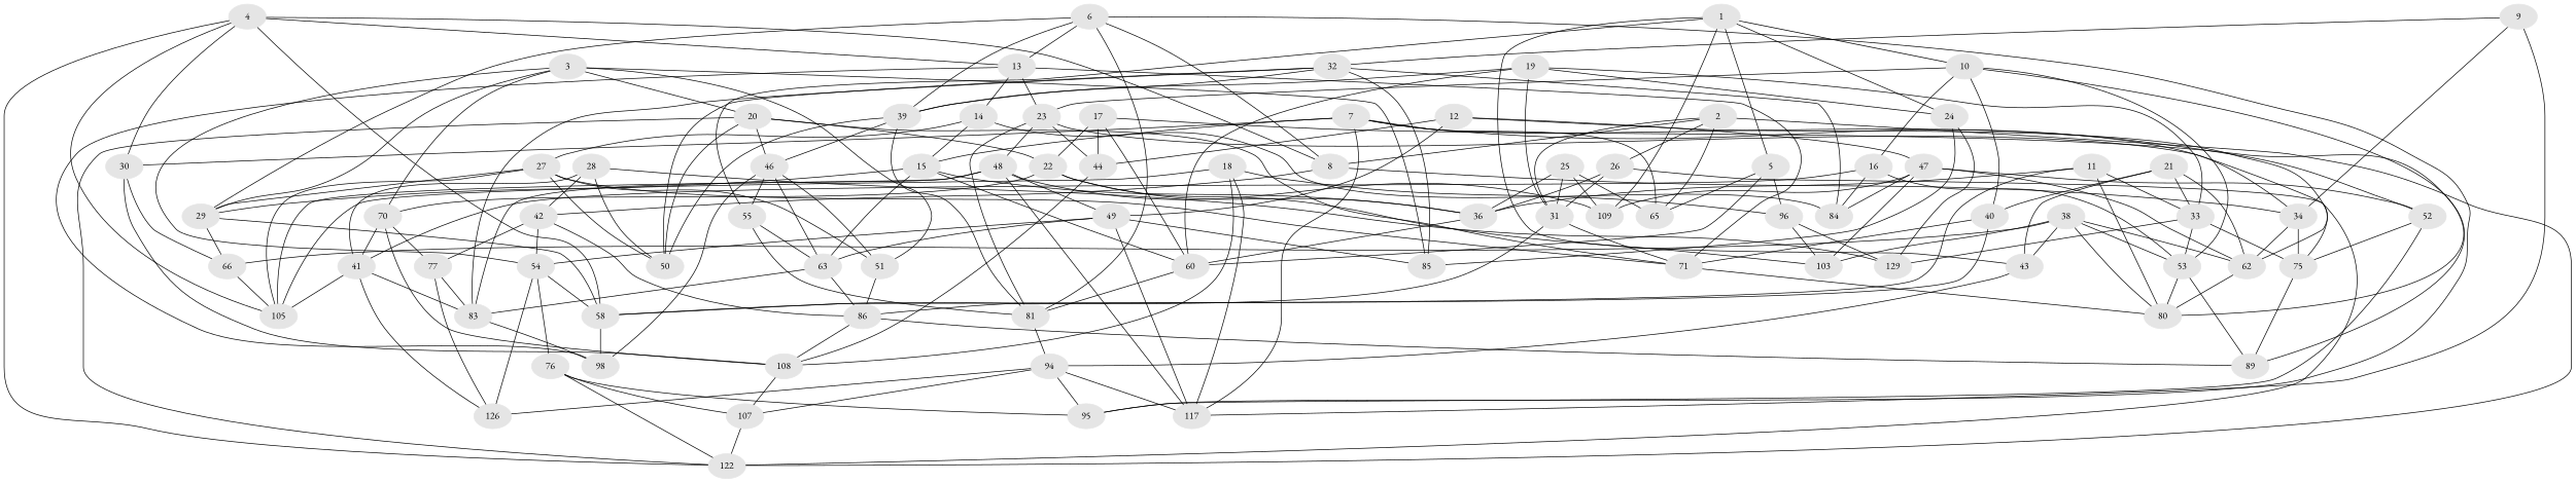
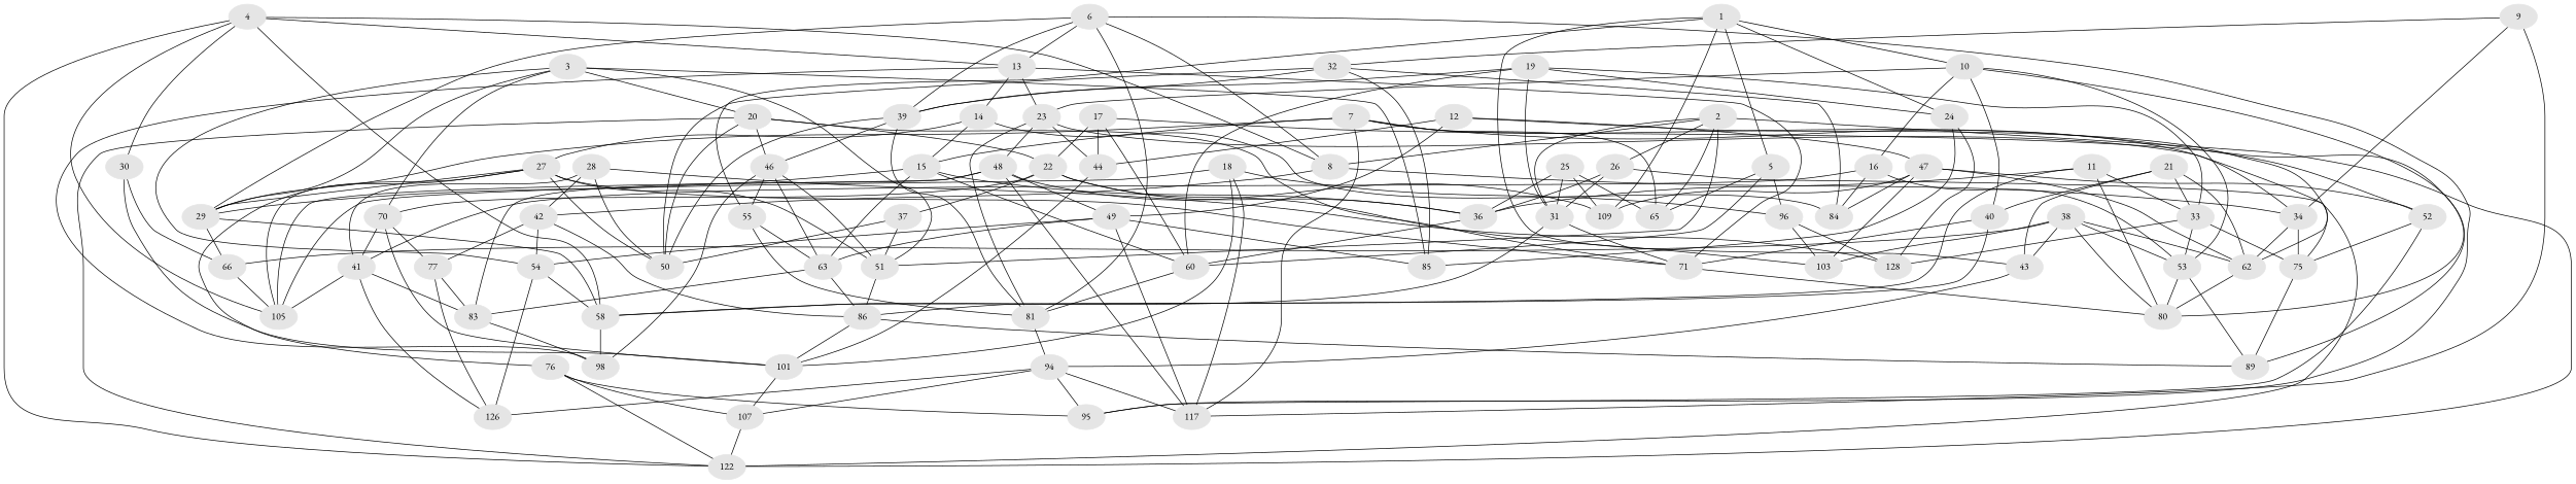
  graph {
    fontname="EB Garamond"
    node [color=gray90 fontname="EB Garamond" style=filled]
    edge [fontname="EB Garamond"]
    1 [super="+61"]
    5
    10 [super="+87"]
    24
    43
    55
    109
    n8 [label=65]
    60 [super="+93"]
    96
    16
    23 [super="+120"]
    40
    53 [super="+125"]
    80 [super="+111"]
    85
-   129
+   129 [label=128]
    94 [super="+114"]
    81 [super="+113"]
    63 [super="+67"]
    2 [super="+74"]
    8 [super="+110"]
    26
    31 [super="+100"]
    51 [super="+73"]
    122 [super="+127"]
    34 [super="+90"]
    42 [super="+104"]
    36 [super="+124"]
    58 [super="+99"]
    71 [super="+88"]
    86 [super="+115"]
    3 [super="+131"]
    20 [super="+116"]
    29 [super="+106"]
    54 [super="+118"]
    70
    22 [super="+78"]
    46 [super="+108"]
    50 [super="+57"]
    66
    126
    76
    41 [super="+72"]
-   101 [super="+132" label=108]
+   101 [super="+132"]
    77
    4 [super="+121"]
    13 [super="+112"]
    30
    105 [super="+119"]
    14
    98
    103
    6 [super="+56"]
    39 [super="+79"]
    95
    7 [super="+82"]
    15 [super="+68"]
    52
    117 [super="+130"]
    62 [super="+64"]
    75 [super="+97"]
    19 [super="+102"]
    33 [super="+69"]
    9
    32 [super="+45"]
    84
    83 [super="+128"]
    44
    48 [super="+91"]
    89
    11
    12
    47 [super="+123"]
    49 [super="+92"]
    27 [super="+65"]
+   37
    17
    18
    107
    21
    25
    28
    38 [super="+59"]
    1 -- 5
    1 -- 10
    1 -- 24
    1 -- 43
    1 -- 55
    1 -- 109
    5 -- n8
    5 -- 60
    5 -- 96
    10 -- 16
    10 -- 23
    10 -- 40
    10 -- 53
    10 -- 80
    24 -- 85
    24 -- 129
    43 -- 94
    55 -- 81
    55 -- 63
    60 -- 81
    96 -- 129
    96 -- 103
    16 -- 53
    16 -- 41
    16 -- 84
    23 -- 81
    23 -- 75
    23 -- 44
    23 -- 48
    40 -- 71
    40 -- 86
    53 -- 80
    53 -- 89
    94 -- 126
    94 -- 95
    94 -- 117
    94 -- 107
    81 -- 94
    63 -- 86
    63 -- 83
    2 -- n8
    2 -- 8
    2 -- 26
    2 -- 31
+   2 -- 51
    2 -- 122
    8 -- 34
    8 -- 42 [weight=2]
    26 -- 31
    26 -- 122
    26 -- 36
    31 -- 58
    31 -- 71
    51 -- 86
    34 -- 62
    34 -- 75 [weight=2]
    42 -- 86
    42 -- 54
    42 -- 77
    36 -- 60
    58 -- 98
    71 -- 80
    86 -- 101
    86 -- 89
    3 -- 85
    3 -- 51
    3 -- 20
    3 -- 29
    3 -- 54
    3 -- 70
    20 -- 122
    20 -- 71
    20 -- 22
    20 -- 46
    20 -- 50
    29 -- 58
    29 -- 66
    54 -- 58
    54 -- 126
-   54 -- 76
+   27 -- 76
    70 -- 41
    70 -- 101
    70 -- 77
    22 -- 36
    22 -- 70
    22 -- 103
+   22 -- 37
    46 -- 55
    46 -- 63
    46 -- 51
    46 -- 98
    66 -- 105
    76 -- 122
    76 -- 95
    76 -- 107
    41 -- 126
    41 -- 105
    41 -- 83
    101 -- 107
    77 -- 126
    77 -- 83
    4 -- 8
    4 -- 122
    4 -- 58
    4 -- 13
    4 -- 30
    4 -- 105
    13 -- 23
    13 -- 71
    13 -- 14
    13 -- 98
    30 -- 66
    30 -- 101
    14 -- 15
    14 -- 84
    14 -- 27
    6 -- 81
    6 -- 8
    6 -- 29
    6 -- 13
    6 -- 39
    6 -- 95
    39 -- 81
    39 -- 46
    39 -- 50
    7 -- n8
    7 -- 34
-   7 -- 30
+   7 -- 29
    7 -- 15
    7 -- 52
    7 -- 117
    15 -- 60
    15 -- 63
    15 -- 36
    15 -- 29
    52 -- 95
    52 -- 75
    62 -- 80
    75 -- 89
    19 -- 24
    19 -- 60
    19 -- 31
    19 -- 39
    19 -- 33
    33 -- 53
    33 -- 129
    33 -- 75
    9 -- 34
    9 -- 117
    9 -- 32
    32 -- 85
    32 -- 50
    32 -- 39
    32 -- 84
-   32 -- 83
    83 -- 98
    44 -- 101
    48 -- 109
    48 -- 105
    48 -- 117
    48 -- 83
    48 -- 49
    11 -- 80
    11 -- 36
    11 -- 58
    11 -- 33
    12 -- 62
    12 -- 44
    12 -- 47
    12 -- 49
    47 -- 109
    47 -- 103
    47 -- 52
    47 -- 62
    47 -- 84
    49 -- 85
    49 -- 63
    49 -- 54
    49 -- 117
    27 -- 51
    27 -- 71
    27 -- 29
    27 -- 50
    27 -- 105
+   37 -- 51
+   37 -- 50
    17 -- 60
    17 -- 22
    17 -- 44
    17 -- 89
    18 -- 96
    18 -- 101
    18 -- 105
    18 -- 117
    107 -- 122
    21 -- 43
    21 -- 40
    21 -- 62
    21 -- 33
    25 -- 109
    25 -- n8
    25 -- 31
    25 -- 36
    28 -- 129
    28 -- 42
    28 -- 50
    28 -- 41
    38 -- 43
    38 -- 53
    38 -- 80
    38 -- 66
    38 -- 103
    38 -- 62
  }
